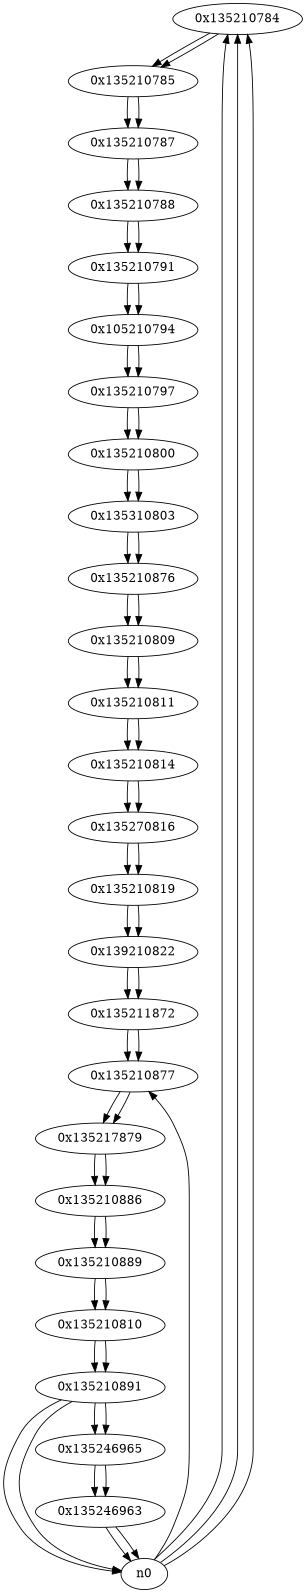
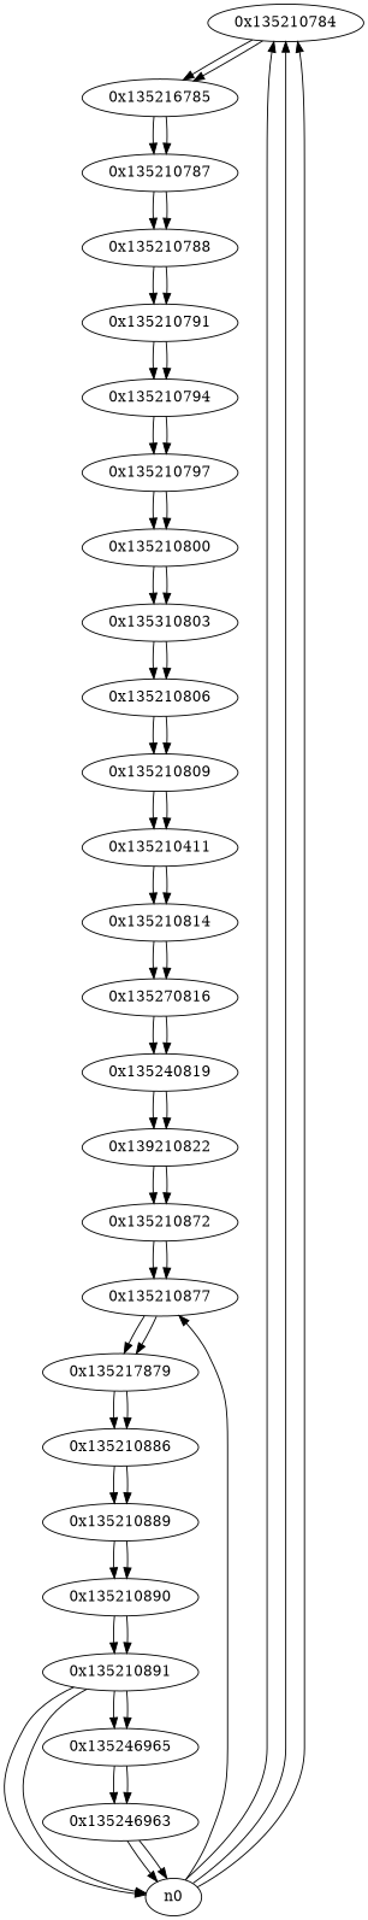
  digraph {
    n1 [label="0x135210784"]
-   n2 [label="0x135210785"]
+   n2 [label="0x135216785"]
    n3 [label="0x135210787"]
    n4 [label="0x135210788"]
    n5 [label="0x135210791"]
-   n6 [label="0x105210794"]
+   n6 [label="0x135210794"]
    n7 [label="0x135210797"]
    n8 [label="0x135210800"]
    n9 [label="0x135310803"]
-   n10 [label="0x135210876"]
+   n10 [label="0x135210806"]
    n11 [label="0x135210809"]
-   n12 [label="0x135210811"]
+   n12 [label="0x135210411"]
    n13 [label="0x135210814"]
    n14 [label="0x135270816"]
-   n15 [label="0x135210819"]
+   n15 [label="0x135240819"]
    n16 [label="0x139210822"]
-   n17 [label="0x135211872"]
+   n17 [label="0x135210872"]
    n18 [label="0x135210877"]
    n19 [label="0x135217879"]
    n20 [label="0x135210886"]
    n0
    n21 [label="0x135210889"]
-   n22 [label="0x135210810"]
+   n22 [label="0x135210890"]
    n23 [label="0x135210891"]
    n24 [label="0x135246965"]
    n25 [label="0x135246963"]
    n1 -> n2
    n1 -> n2
    n2 -> n3
    n2 -> n3
    n3 -> n4
    n3 -> n4
    n4 -> n5
    n4 -> n5
    n5 -> n6
    n5 -> n6
    n6 -> n7
    n6 -> n7
    n7 -> n8
    n7 -> n8
    n8 -> n9
    n8 -> n9
    n9 -> n10
    n9 -> n10
    n10 -> n11
    n10 -> n11
    n11 -> n12
    n11 -> n12
    n12 -> n13
    n12 -> n13
    n13 -> n14
    n13 -> n14
    n14 -> n15
    n14 -> n15
    n15 -> n16
    n15 -> n16
    n16 -> n17
    n16 -> n17
    n17 -> n18
    n17 -> n18
    n18 -> n19
    n18 -> n19
    n19 -> n20
    n19 -> n20
    n20 -> n21
    n20 -> n21
    n0 -> n1
    n0 -> n1
    n0 -> n1
    n0 -> n18
    n21 -> n22
    n21 -> n22
    n22 -> n23
    n22 -> n23
    n23 -> n0
    n23 -> n0
    n23 -> n24
    n23 -> n24
    n24 -> n25
    n24 -> n25
    n25 -> n0
    n25 -> n0
  }
